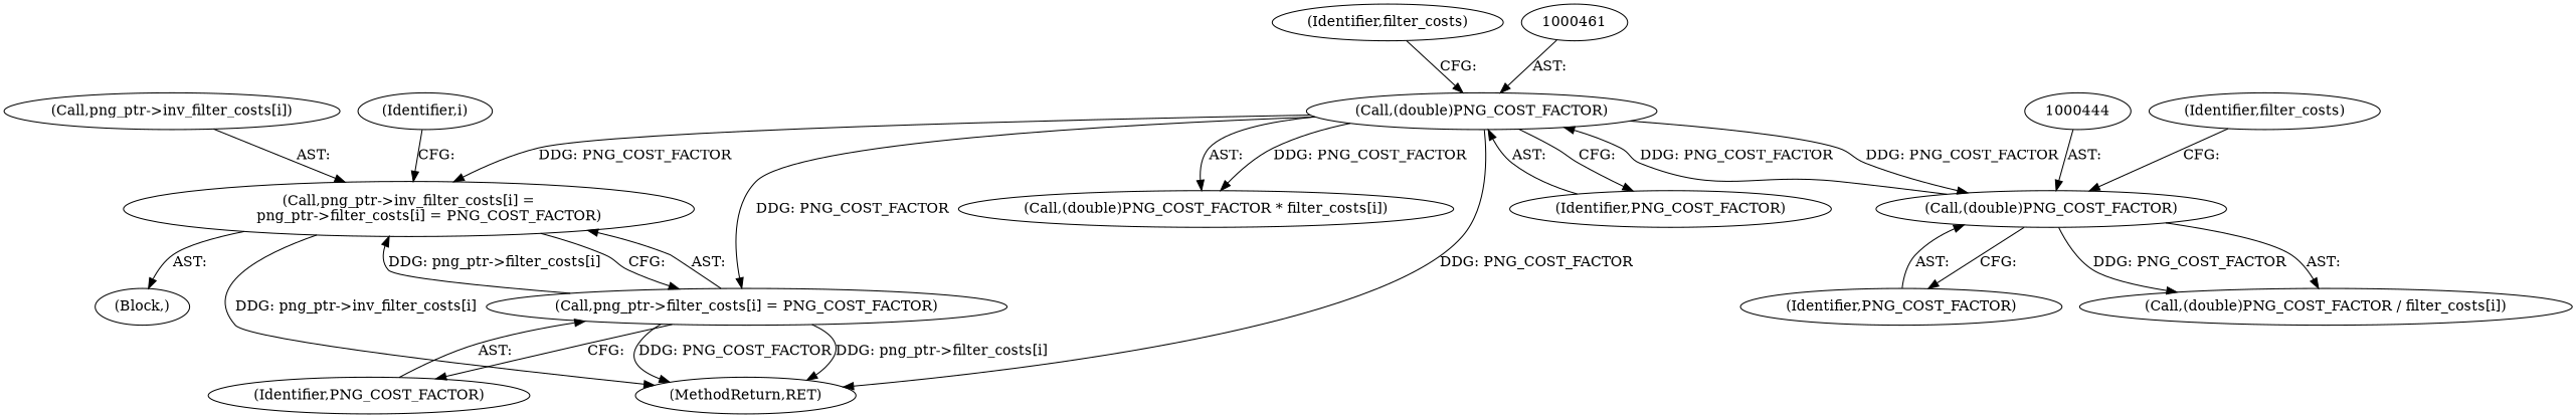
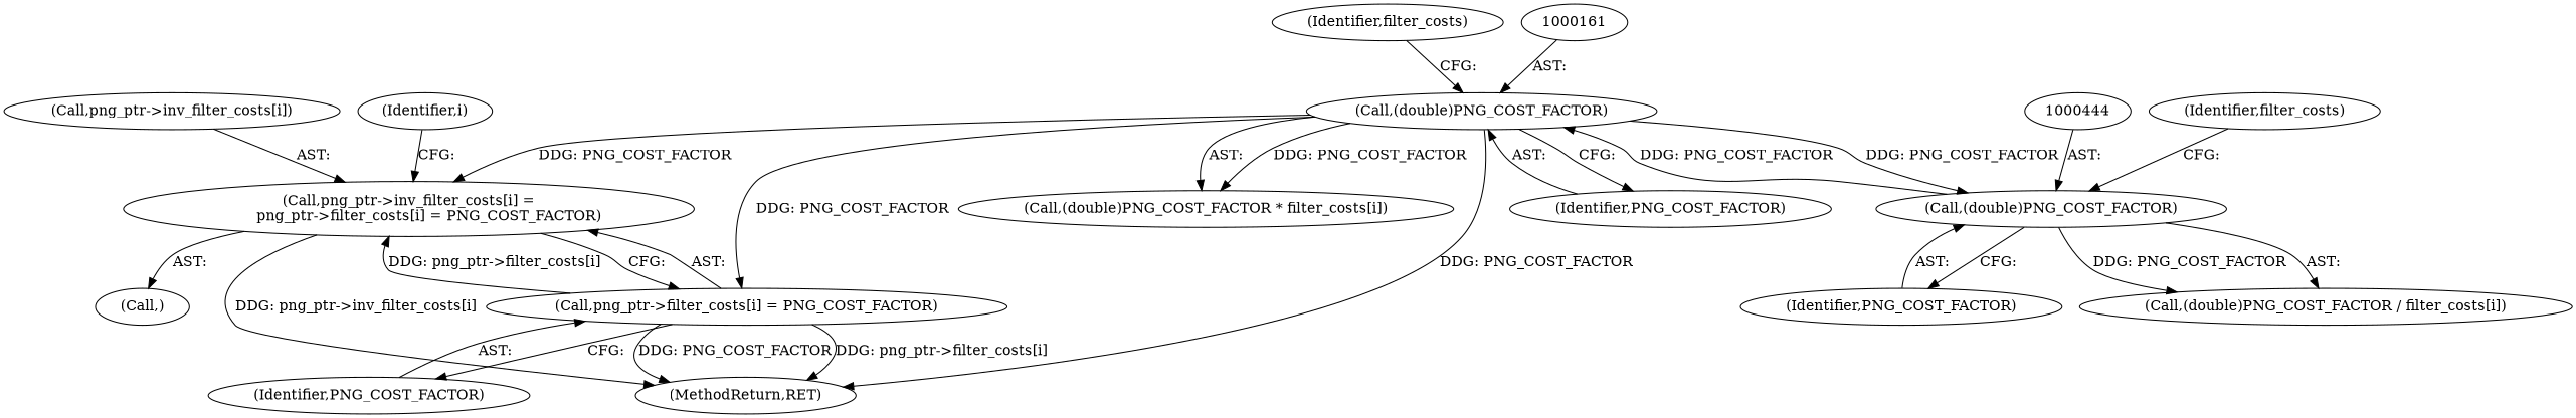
  digraph {
    n1 [label="(Call,png_ptr->inv_filter_costs[i] =\n         png_ptr->filter_costs[i] = PNG_COST_FACTOR)"]
    n2 [label="(Call,png_ptr->filter_costs[i] = PNG_COST_FACTOR)"]
    n3 [label="(MethodReturn,RET)"]
-   n4 [label="(Block,)"]
+   n4 [label="(Call,)"]
    n5 [label="(Identifier,PNG_COST_FACTOR)"]
    n6 [label="(Call,(double)PNG_COST_FACTOR)"]
    n7 [label="(Call,(double)PNG_COST_FACTOR)"]
    n8 [label="(Call,(double)PNG_COST_FACTOR * filter_costs[i])"]
    n9 [label="(Identifier,PNG_COST_FACTOR)"]
    n10 [label="(Call,(double)PNG_COST_FACTOR / filter_costs[i])"]
    n11 [label="(Identifier,PNG_COST_FACTOR)"]
    n12 [label="(Identifier,filter_costs)"]
    n13 [label="(Identifier,filter_costs)"]
    n14 [label="(Identifier,i)"]
    n15 [label="(Call,png_ptr->inv_filter_costs[i])"]
-   1000461
+   1000461 [label=1000161]
    1000444
    n1 -> n2 [label="CFG: "]
    n1 -> n3 [label="DDG: png_ptr->inv_filter_costs[i]"]
    n1 -> n4 [label="AST: "]
    n2 -> n1 [label="AST: "]
    n2 -> n1 [label="DDG: png_ptr->filter_costs[i]"]
    n2 -> n3 [label="DDG: PNG_COST_FACTOR"]
    n2 -> n3 [label="DDG: png_ptr->filter_costs[i]"]
    n2 -> n5 [label="CFG: "]
    n5 -> n2 [label="AST: "]
    n6 -> n1 [label="DDG: PNG_COST_FACTOR"]
    n6 -> n2 [label="DDG: PNG_COST_FACTOR"]
    n6 -> n3 [label="DDG: PNG_COST_FACTOR"]
    n6 -> n7 [label="DDG: PNG_COST_FACTOR"]
    n6 -> n8 [label="AST: "]
    n6 -> n8 [label="DDG: PNG_COST_FACTOR"]
    n6 -> n9 [label="CFG: "]
    n7 -> n6 [label="DDG: PNG_COST_FACTOR"]
    n7 -> n10 [label="AST: "]
    n7 -> n10 [label="DDG: PNG_COST_FACTOR"]
    n7 -> n11 [label="CFG: "]
    n9 -> n6 [label="AST: "]
    n11 -> n7 [label="AST: "]
    n12 -> n7 [label="CFG: "]
    n13 -> n6 [label="CFG: "]
    n14 -> n1 [label="CFG: "]
    n15 -> n1 [label="AST: "]
    1000461 -> n6 [label="AST: "]
    1000444 -> n7 [label="AST: "]
  }
